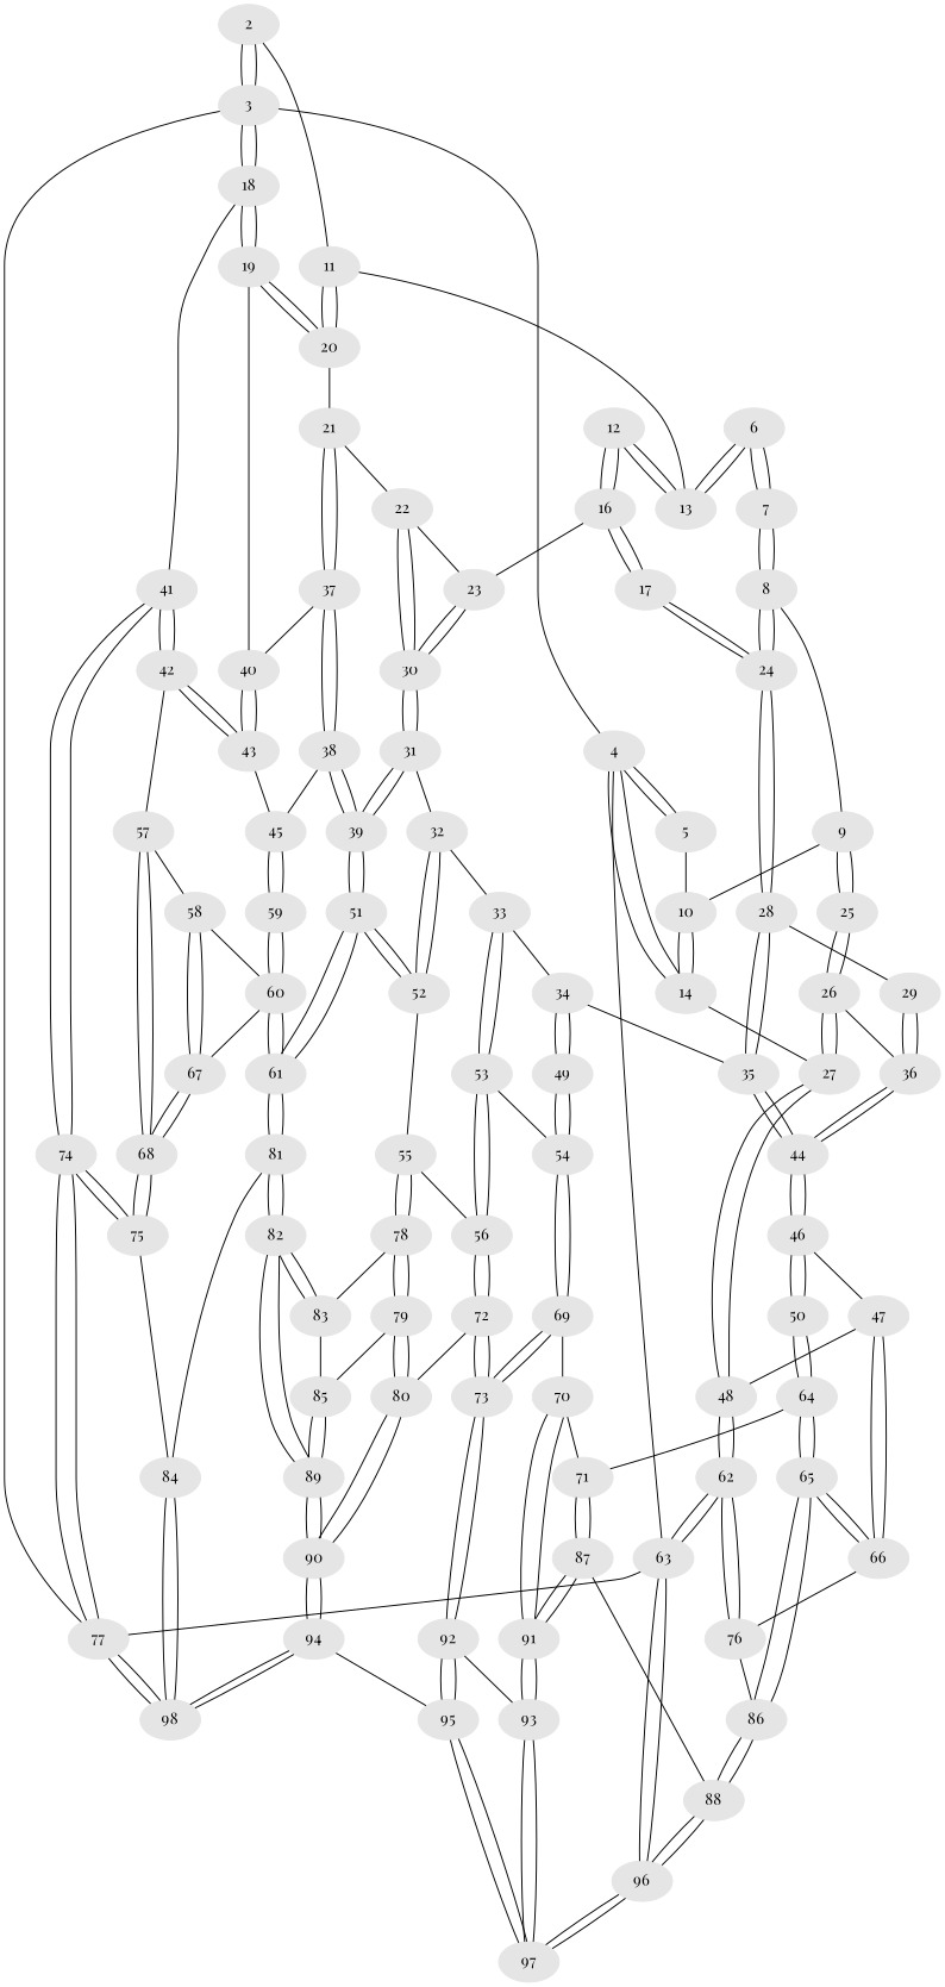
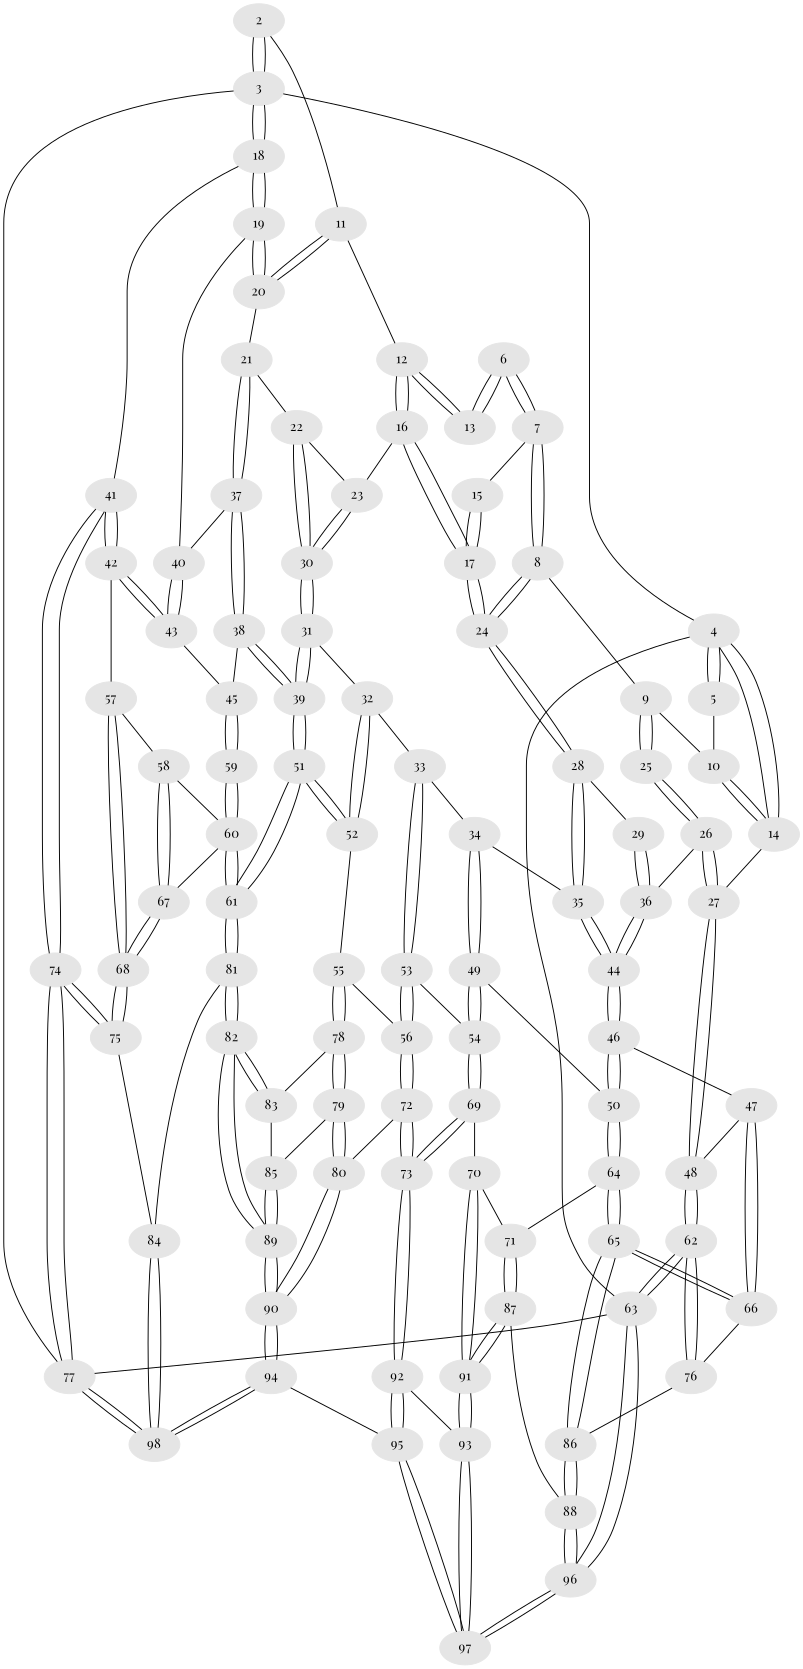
  graph {
    fontname="Playfair Display"
    node [color=gray90 fontname="Playfair Display" style=filled]
    edge [fontname="Playfair Display"]
    2
    3
    11
    6
    7
    13
    4
    18
    77
    12
    20
    5
    14
    63
    19
    41
    98
    10
    27
    96
    8
+   15
    9
    24
    17
    25
    28
    26
    16
    21
    23
    48
    30
    40
    42
    74
    43
    22
    37
    38
    31
    29
    35
    36
    44
    62
    32
    39
    33
    52
    51
    34
    53
    55
    49
    54
    56
    50
    46
    45
    59
    61
    57
    75
    58
    68
    47
    60
    66
    64
    76
    69
    65
    71
    81
    78
    72
    70
    73
    79
    83
    80
    67
    84
    82
    86
    97
    87
    88
    91
    92
    93
    90
    95
    85
    89
    94
    2 -- 3
    2 -- 3
    2 -- 11
    3 -- 4
    3 -- 18
    3 -- 18
    3 -- 77
-   11 -- 13
+   11 -- 12
    11 -- 20
    11 -- 20
    6 -- 7
    6 -- 7
    6 -- 13
    6 -- 13
    7 -- 8
    7 -- 8
+   7 -- 15
    4 -- 5
    4 -- 5
    4 -- 14
    4 -- 14
    4 -- 63
    18 -- 19
    18 -- 19
    18 -- 41
    77 -- 98
    77 -- 98
    12 -- 13
    12 -- 13
    12 -- 16
    12 -- 16
    20 -- 21
    5 -- 10
    14 -- 27
    63 -- 77
    63 -- 96
    63 -- 96
    19 -- 20
    19 -- 20
    19 -- 40
    41 -- 42
    41 -- 42
    41 -- 74
    41 -- 74
    10 -- 14
    10 -- 14
    27 -- 48
    27 -- 48
    96 -- 97
    96 -- 97
    8 -- 9
    8 -- 24
    8 -- 24
+   15 -- 17
+   15 -- 17
    9 -- 10
    9 -- 25
    9 -- 25
    24 -- 28
    24 -- 28
    17 -- 24
    17 -- 24
    25 -- 26
    25 -- 26
    28 -- 29
    28 -- 35
    28 -- 35
    26 -- 27
    26 -- 27
    26 -- 36
    16 -- 17
    16 -- 17
    16 -- 23
    21 -- 22
    21 -- 37
    21 -- 37
    23 -- 30
    23 -- 30
    48 -- 62
    48 -- 62
    30 -- 31
    30 -- 31
    40 -- 43
    40 -- 43
    42 -- 43
    42 -- 43
    42 -- 57
    74 -- 77
    74 -- 77
    74 -- 75
    74 -- 75
    43 -- 45
    22 -- 23
    22 -- 30
    22 -- 30
    37 -- 40
    37 -- 38
    37 -- 38
    38 -- 39
    38 -- 39
    38 -- 45
    31 -- 32
    31 -- 39
    31 -- 39
    29 -- 36
    29 -- 36
    35 -- 44
    35 -- 44
    36 -- 44
    36 -- 44
    44 -- 46
    44 -- 46
    62 -- 63
    62 -- 63
    62 -- 76
    62 -- 76
    32 -- 33
    32 -- 52
    32 -- 52
    39 -- 51
    39 -- 51
    33 -- 34
    33 -- 53
    33 -- 53
    52 -- 55
    51 -- 52
    51 -- 52
    51 -- 61
    51 -- 61
    34 -- 35
    34 -- 49
    34 -- 49
    53 -- 54
    53 -- 56
    53 -- 56
    55 -- 56
    55 -- 78
    55 -- 78
    49 -- 54
    49 -- 54
+   49 -- 50
    54 -- 69
    54 -- 69
    56 -- 72
    56 -- 72
    50 -- 64
    50 -- 64
    46 -- 50
    46 -- 50
    46 -- 47
    45 -- 59
    45 -- 59
    59 -- 60
    59 -- 60
    61 -- 81
    61 -- 81
    57 -- 58
    57 -- 68
    57 -- 68
    75 -- 84
    58 -- 60
    58 -- 67
    58 -- 67
    68 -- 75
    68 -- 75
    47 -- 48
    47 -- 66
    47 -- 66
    60 -- 61
    60 -- 61
    60 -- 67
    66 -- 76
    64 -- 65
    64 -- 65
    64 -- 71
    76 -- 86
    69 -- 70
    69 -- 73
    69 -- 73
    65 -- 66
    65 -- 66
    65 -- 86
    65 -- 86
    71 -- 87
    71 -- 87
    81 -- 84
    81 -- 82
    81 -- 82
    78 -- 79
    78 -- 79
    78 -- 83
    72 -- 73
    72 -- 73
    72 -- 80
    70 -- 71
    70 -- 91
    70 -- 91
    73 -- 92
    73 -- 92
    79 -- 80
    79 -- 80
    79 -- 85
    83 -- 85
    80 -- 90
    80 -- 90
    67 -- 68
    67 -- 68
    84 -- 98
    84 -- 98
    82 -- 83
    82 -- 83
    82 -- 89
    82 -- 89
    86 -- 88
    86 -- 88
    87 -- 88
    87 -- 91
    87 -- 91
    88 -- 96
    88 -- 96
    91 -- 93
    91 -- 93
    92 -- 93
    92 -- 95
    92 -- 95
    93 -- 97
    93 -- 97
    90 -- 94
    90 -- 94
    95 -- 97
    95 -- 97
    85 -- 89
    85 -- 89
    89 -- 90
    89 -- 90
    94 -- 98
    94 -- 98
    94 -- 95
  }
